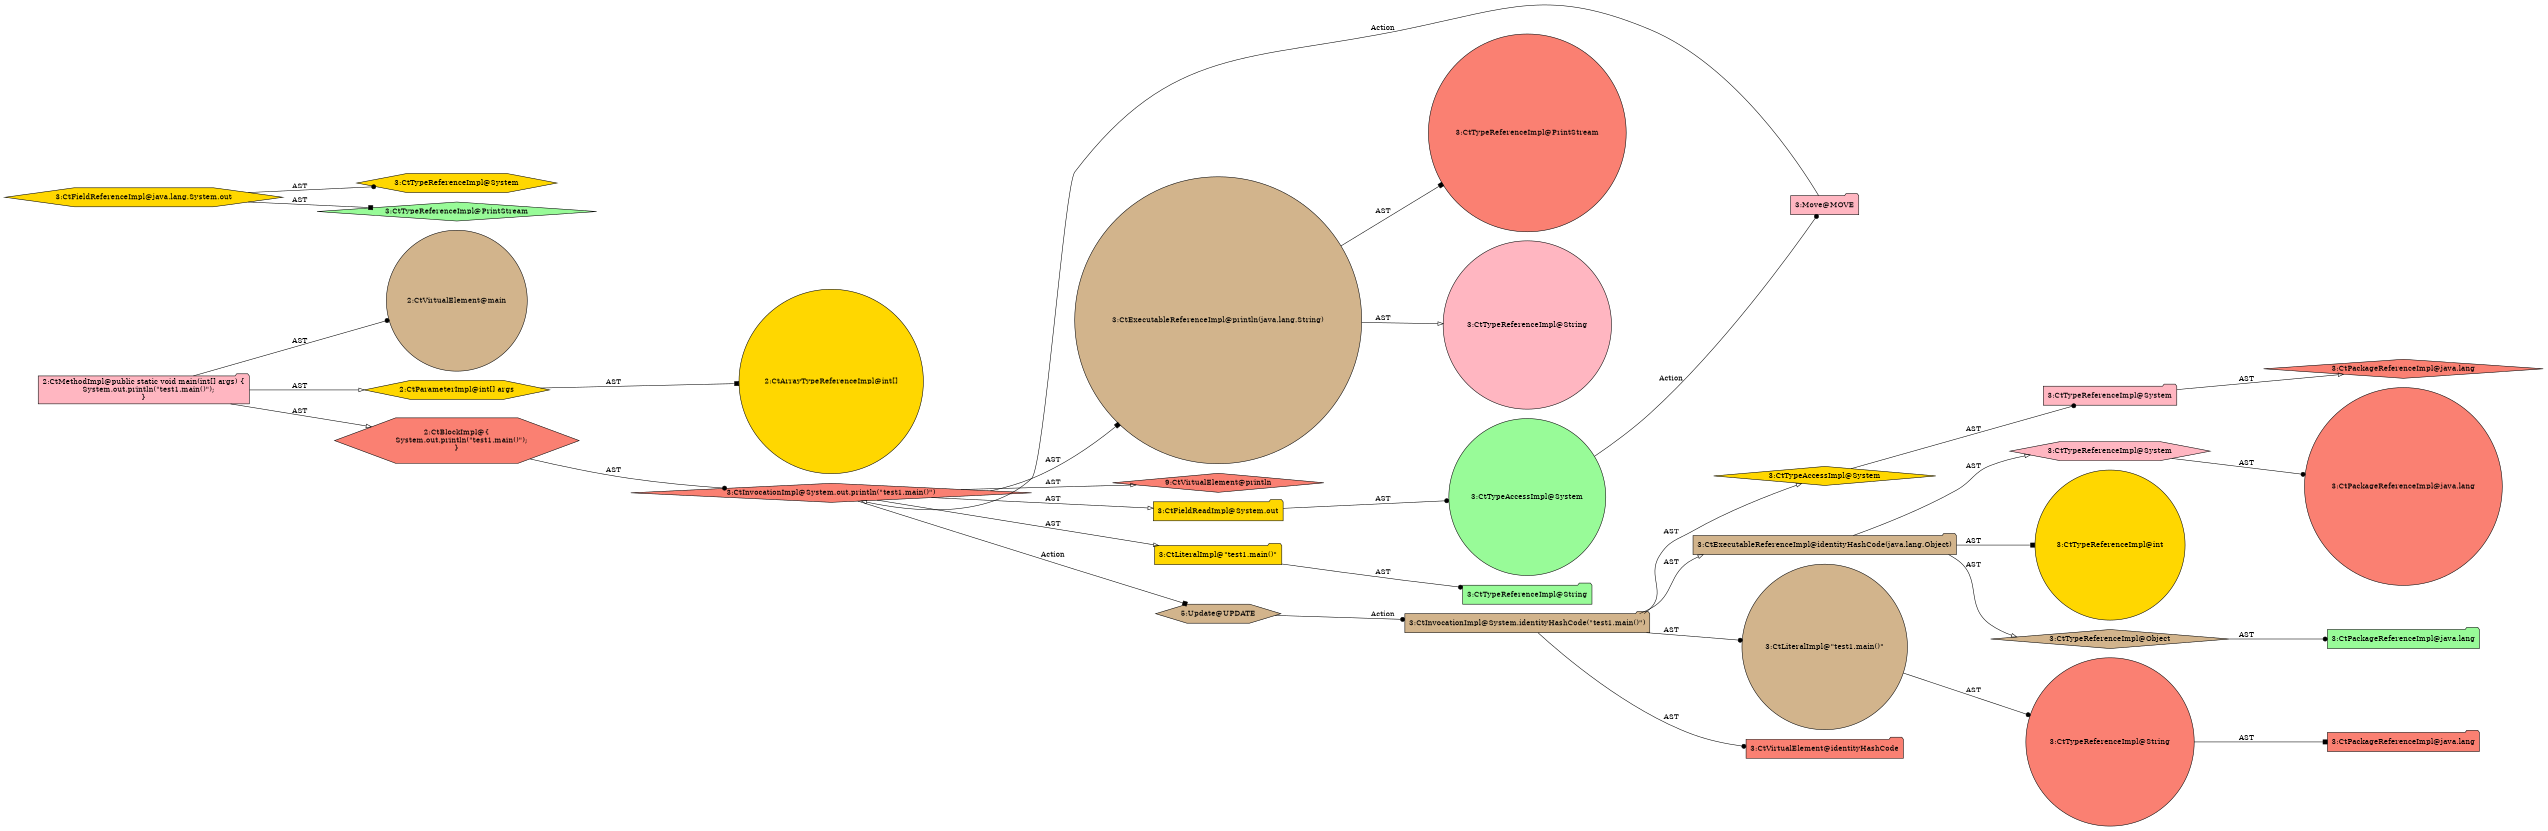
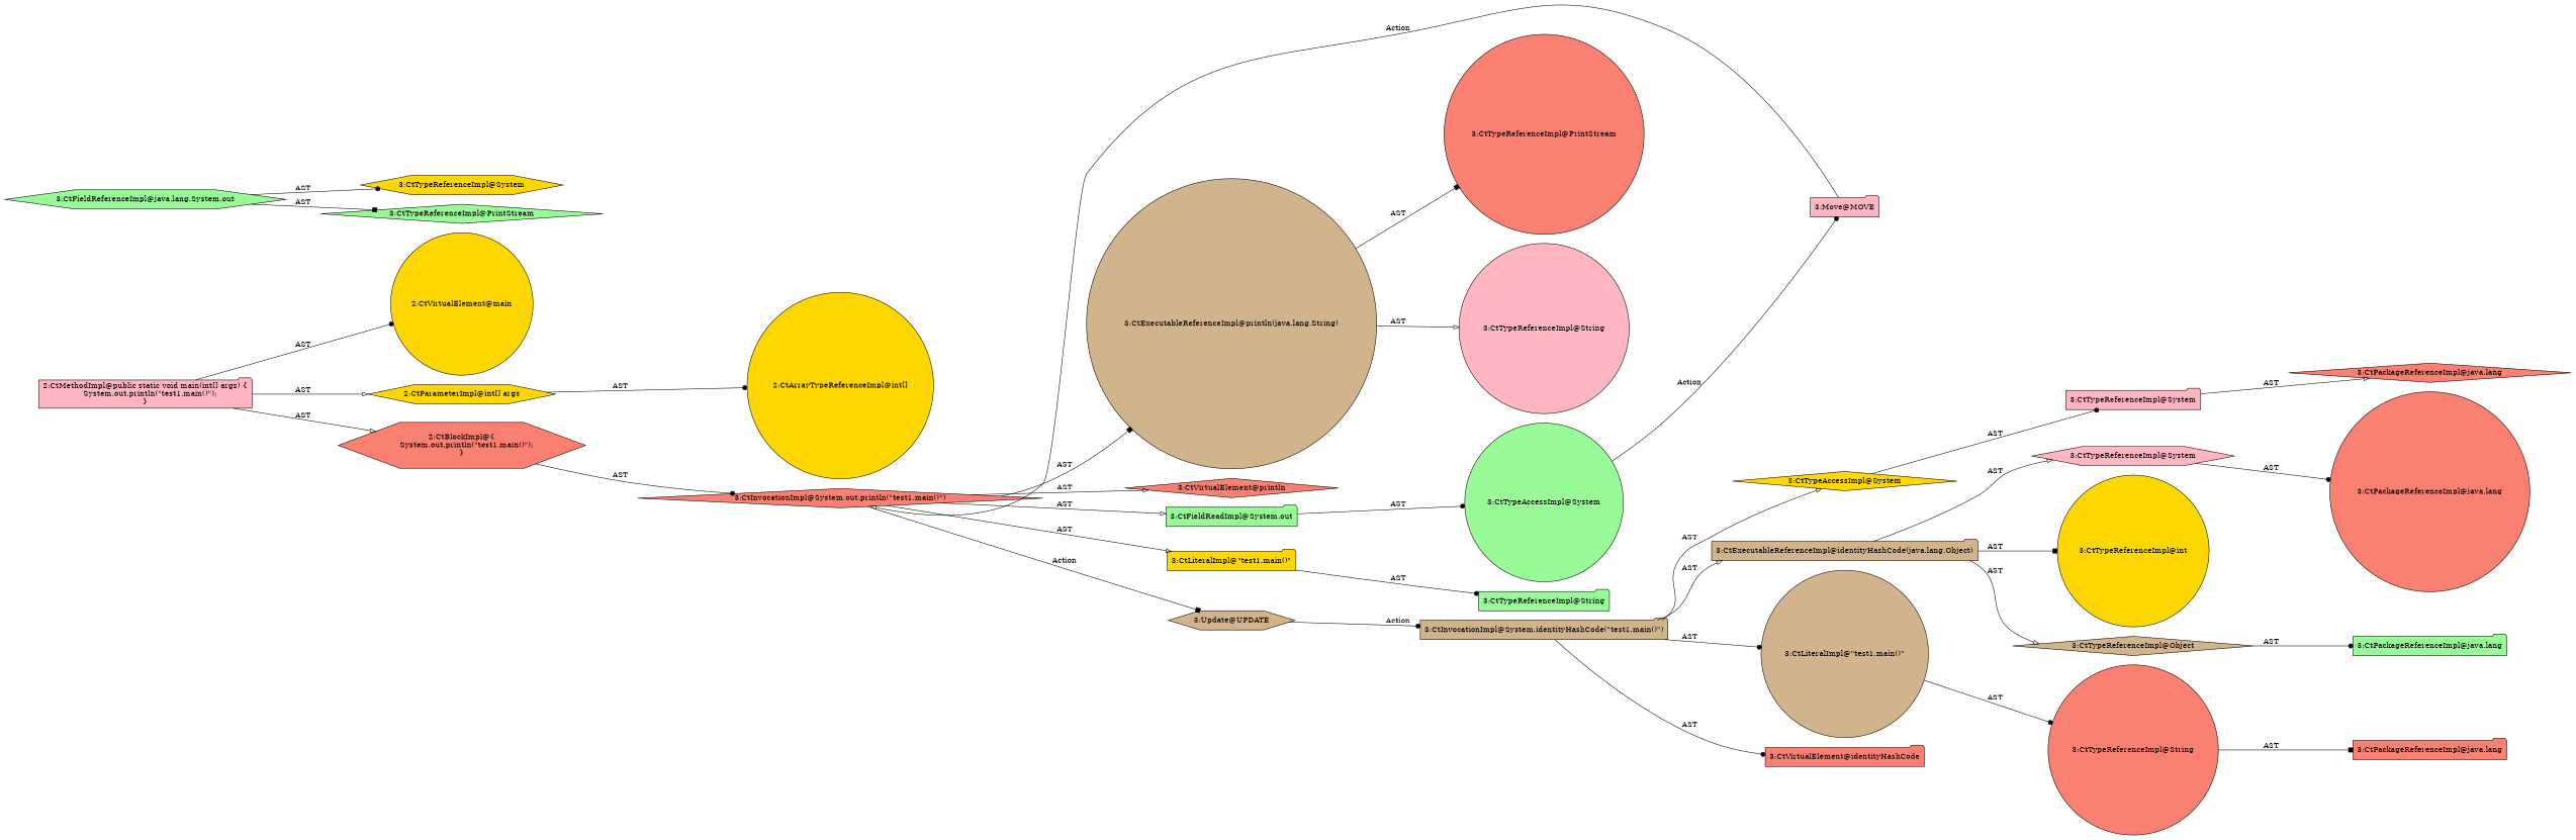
  digraph {
    rankdir=LR
    node [fillcolor=salmon shape=folder style=filled]
    edge [arrowhead=dot]
-   n1 [fillcolor=tan label="2:CtVirtualElement@main" shape=circle]
+   n1 [fillcolor=gold label="2:CtVirtualElement@main" shape=circle]
    n2 [fillcolor=gold label="2:CtParameterImpl@int[] args" shape=hexagon]
    n3 [fillcolor=gold label="2:CtArrayTypeReferenceImpl@int[]" shape=circle]
    n4 [fillcolor=tan label="3:CtExecutableReferenceImpl@println(java.lang.String)" shape=circle]
    n5 [label="3:CtTypeReferenceImpl@PrintStream" shape=circle]
    n6 [fillcolor=lightpink label="3:CtTypeReferenceImpl@String" shape=circle]
-   n7 [label="9:CtVirtualElement@println" shape=diamond]
-   n8 [fillcolor=gold label="3:CtFieldReferenceImpl@java.lang.System.out" shape=hexagon]
+   n7 [label="3:CtVirtualElement@println" shape=diamond]
+   n8 [fillcolor=palegreen label="3:CtFieldReferenceImpl@java.lang.System.out" shape=hexagon]
    n9 [fillcolor=gold label="3:CtTypeReferenceImpl@System" shape=hexagon]
    n10 [fillcolor=palegreen label="3:CtTypeReferenceImpl@PrintStream" shape=diamond]
-   n11 [fillcolor=gold label="3:CtFieldReadImpl@System.out"]
+   n11 [fillcolor=palegreen label="3:CtFieldReadImpl@System.out"]
    n12 [fillcolor=palegreen label="3:CtTypeAccessImpl@System" shape=circle]
    n13 [fillcolor=lightpink label="3:Move@MOVE"]
    n14 [label="3:CtInvocationImpl@System.out.println(\"test1.main()\")" shape=diamond]
    n15 [fillcolor=gold label="3:CtLiteralImpl@\"test1.main()\""]
    n16 [fillcolor=palegreen label="3:CtTypeReferenceImpl@String"]
-   n17 [fillcolor=tan label="5:Update@UPDATE" shape=hexagon]
+   n17 [fillcolor=tan label="3:Update@UPDATE" shape=hexagon]
    n18 [fillcolor=tan label="3:CtInvocationImpl@System.identityHashCode(\"test1.main()\")"]
    n19 [label="2:CtBlockImpl@\{\n    System.out.println(\"test1.main()\");\n\}" shape=hexagon]
    n20 [fillcolor=lightpink label="2:CtMethodImpl@public static void main(int[] args) \{\n    System.out.println(\"test1.main()\");\n\}"]
    n21 [fillcolor=gold label="3:CtTypeAccessImpl@System" shape=diamond]
    n22 [fillcolor=tan label="3:CtExecutableReferenceImpl@identityHashCode(java.lang.Object)"]
    n23 [fillcolor=tan label="3:CtLiteralImpl@\"test1.main()\"" shape=circle]
    n24 [label="3:CtVirtualElement@identityHashCode"]
    n25 [label="3:CtPackageReferenceImpl@java.lang" shape=diamond]
    n26 [fillcolor=lightpink label="3:CtTypeReferenceImpl@System"]
    n27 [label="3:CtPackageReferenceImpl@java.lang" shape=circle]
    n28 [fillcolor=lightpink label="3:CtTypeReferenceImpl@System" shape=hexagon]
    n29 [fillcolor=gold label="3:CtTypeReferenceImpl@int" shape=circle]
    n30 [fillcolor=palegreen label="3:CtPackageReferenceImpl@java.lang"]
    n31 [fillcolor=tan label="3:CtTypeReferenceImpl@Object" shape=diamond]
    n32 [label="3:CtPackageReferenceImpl@java.lang"]
    n33 [label="3:CtTypeReferenceImpl@String" shape=circle]
-   n2 -> n3 [arrowhead=box label=AST]
+   n2 -> n3 [label=AST]
    n4 -> n5 [arrowhead=box label=AST]
    n4 -> n6 [arrowhead=onormal label=AST]
    n8 -> n9 [label=AST]
    n8 -> n10 [arrowhead=box label=AST]
    n11 -> n12 [label=AST]
    n12 -> n13 [label=Action]
    n13 -> n14 [arrowhead=onormal label=Action]
    n14 -> n4 [arrowhead=box label=AST]
    n14 -> n7 [arrowhead=onormal label=AST]
    n14 -> n11 [arrowhead=onormal label=AST]
    n14 -> n15 [arrowhead=onormal label=AST]
    n14 -> n17 [arrowhead=box label=Action]
    n15 -> n16 [label=AST]
    n17 -> n18 [label=Action]
    n18 -> n21 [arrowhead=onormal label=AST]
    n18 -> n22 [arrowhead=onormal label=AST]
    n18 -> n23 [label=AST]
    n18 -> n24 [label=AST]
    n19 -> n14 [label=AST]
    n20 -> n1 [label=AST]
    n20 -> n2 [arrowhead=onormal label=AST]
    n20 -> n19 [arrowhead=onormal label=AST]
    n21 -> n26 [label=AST]
    n22 -> n28 [arrowhead=onormal label=AST]
    n22 -> n29 [arrowhead=box label=AST]
    n22 -> n31 [arrowhead=onormal label=AST]
    n23 -> n33 [label=AST]
    n26 -> n25 [arrowhead=onormal label=AST]
    n28 -> n27 [label=AST]
    n31 -> n30 [label=AST]
    n33 -> n32 [arrowhead=box label=AST]
  }
